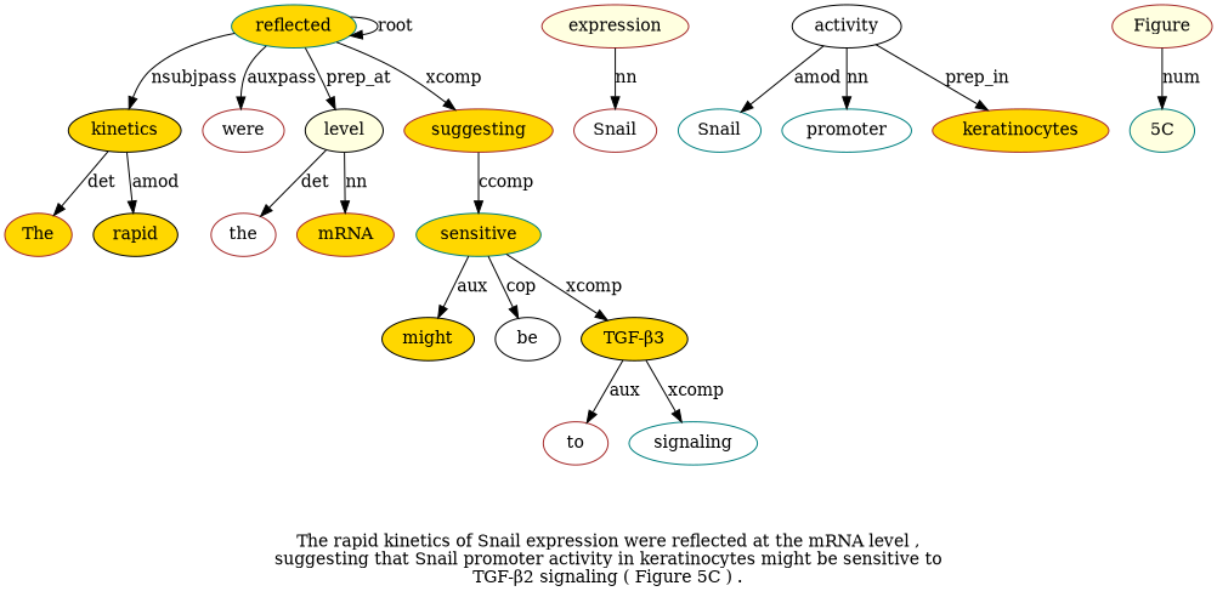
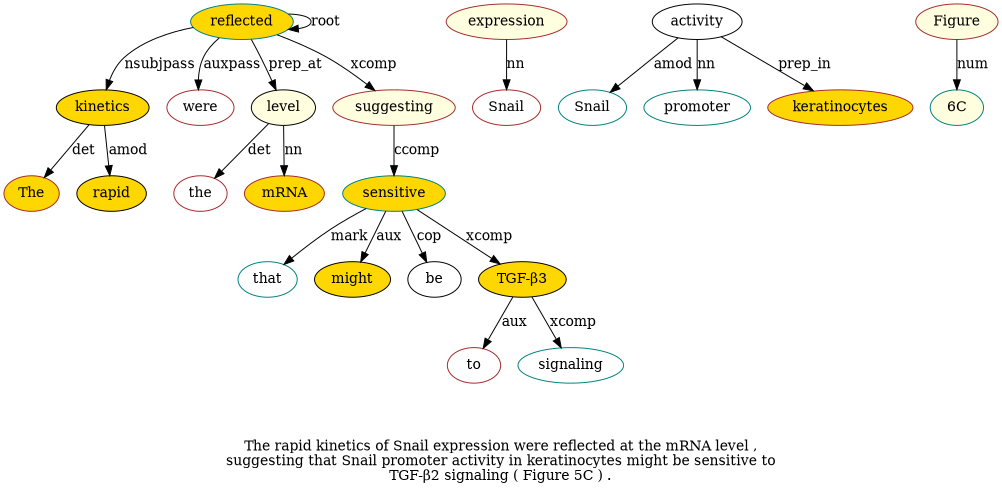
  digraph {
    label="The rapid kinetics of Snail expression were reflected at the mRNA level ,\nsuggesting that Snail promoter activity in keratinocytes might be sensitive to\nTGF-β2 signaling ( Figure 5C ) ."
    node [color=brown fillcolor=white style=filled]
    n1 [color=black fillcolor=gold label=kinetics]
    n2 [fillcolor=gold label=The]
    n3 [color=black fillcolor=gold label=rapid]
    n4 [fillcolor=lightyellow label=expression]
    n5 [label=Snail]
    n6 [color=teal fillcolor=gold label=reflected]
    n7 [label=were]
    n8 [color=black fillcolor=lightyellow label=level]
-   n9 [fillcolor=gold label=suggesting]
+   n9 [fillcolor=lightyellow label=suggesting]
    n10 [label=the]
    n11 [fillcolor=gold label=mRNA]
    n12 [color=teal fillcolor=gold label=sensitive]
+   n13 [color=teal label=that]
    n14 [color=black fillcolor=gold label=might]
    n15 [color=black label=be]
    n16 [color=black fillcolor=gold label="TGF-β3"]
    n17 [color=black label=activity]
    n18 [color=teal label=Snail]
    n19 [color=teal label=promoter]
    n20 [fillcolor=gold label=keratinocytes]
    n21 [label=to]
    n22 [color=teal label=signaling]
    n23 [fillcolor=lightyellow label=Figure]
-   n24 [color=teal fillcolor=lightyellow label="5C"]
+   n24 [color=teal fillcolor=lightyellow label="6C"]
    n1 -> n2 [label=det]
    n1 -> n3 [label=amod]
    n4 -> n5 [label=nn]
    n6 -> n1 [label=nsubjpass]
    n6 -> n6 [label=root]
    n6 -> n7 [label=auxpass]
    n6 -> n8 [label=prep_at]
    n6 -> n9 [label=xcomp]
    n8 -> n10 [label=det]
    n8 -> n11 [label=nn]
    n9 -> n12 [label=ccomp]
+   n12 -> n13 [label=mark]
    n12 -> n14 [label=aux]
    n12 -> n15 [label=cop]
    n12 -> n16 [label=xcomp]
    n16 -> n21 [label=aux]
    n16 -> n22 [label=xcomp]
    n17 -> n18 [label=amod]
    n17 -> n19 [label=nn]
    n17 -> n20 [label=prep_in]
    n23 -> n24 [label=num]
  }
